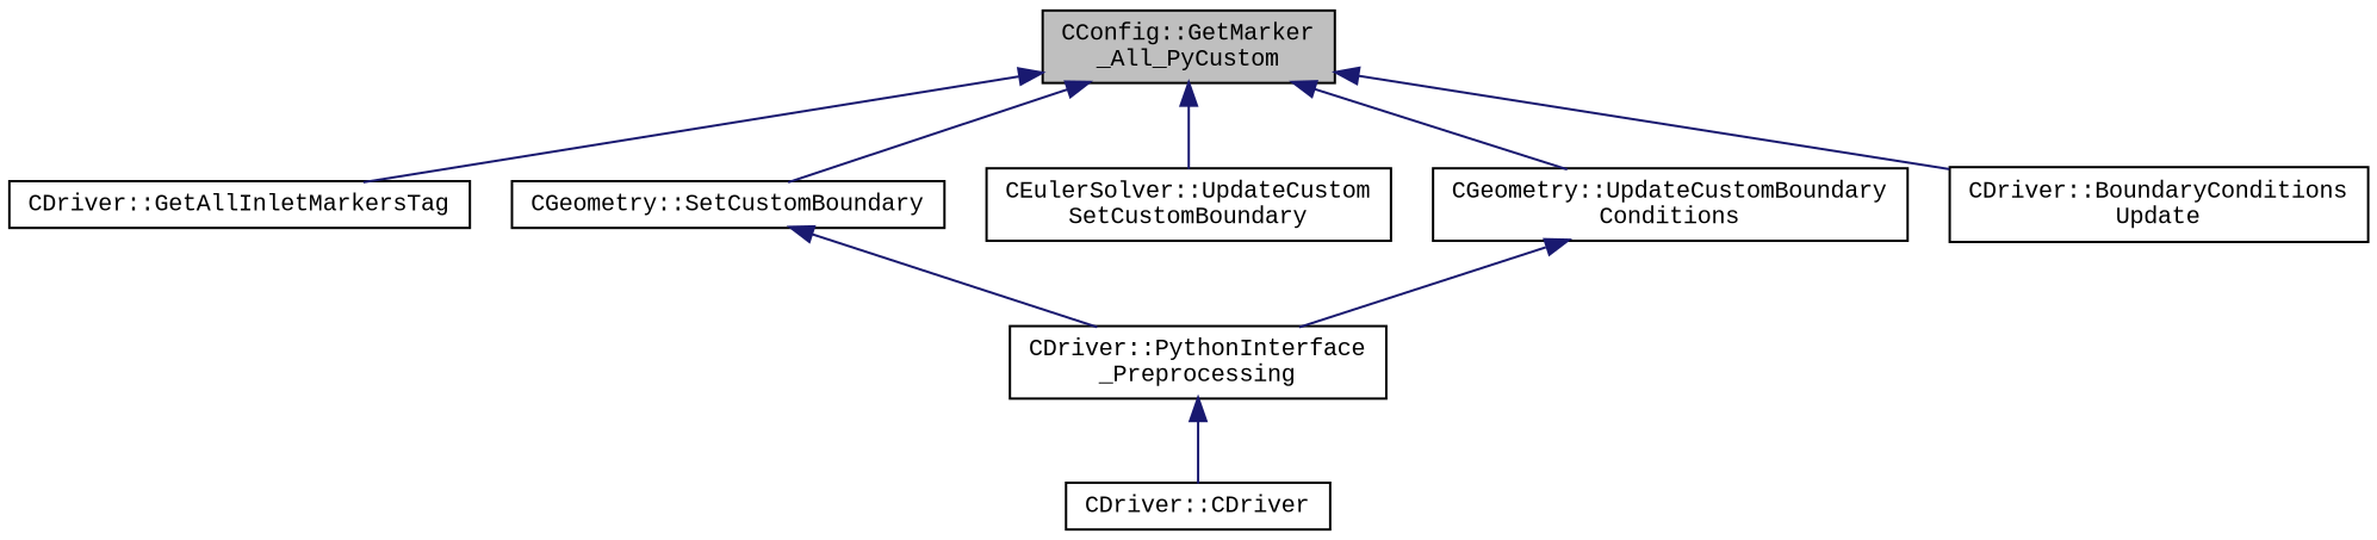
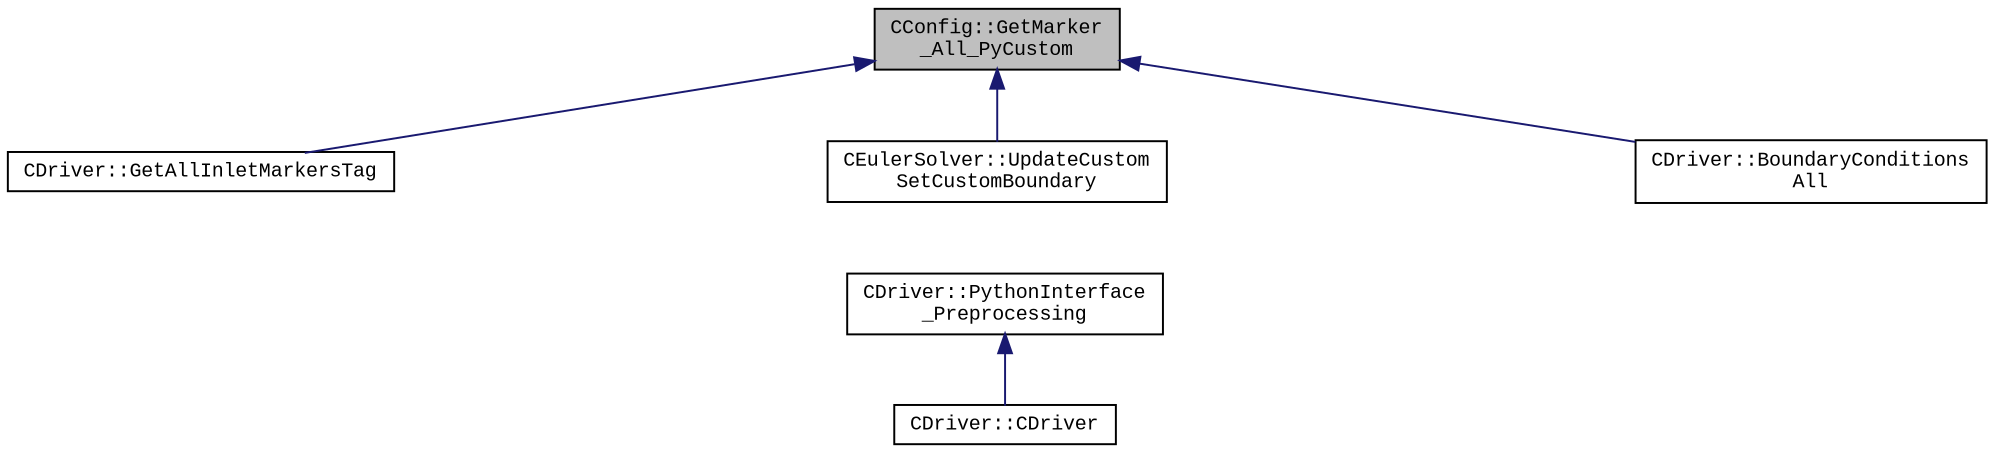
  digraph {
    fontname="Liberation Mono"
    rankdir=TB
    node [color=black fillcolor=white fontname="Liberation Mono" fontsize=10 shape=record style=filled]
    edge [color=midnightblue dir=back fontname="Liberation Mono" fontsize=10 labelfontname=Helvetica labelfontsize=10 style=solid]
    n1 [fillcolor=grey75 fontcolor=black height=0.2 label="CConfig::GetMarker\l_All_PyCustom" width=0.4]
    n2 [height=0.2 label="CDriver::GetAllInletMarkersTag" width=0.4]
-   n3 [height=0.2 label="CGeometry::SetCustomBoundary" width=0.4]
    n4 [height=0.2 label="CEulerSolver::UpdateCustom\lSetCustomBoundary" width=0.4]
-   n5 [height=0.2 label="CGeometry::UpdateCustomBoundary\lConditions" width=0.4]
-   n6 [height=0.2 label="CDriver::BoundaryConditions\lUpdate" width=0.4]
+   n6 [height=0.2 label="CDriver::BoundaryConditions\lAll" width=0.4]
    n7 [height=0.2 label="CDriver::PythonInterface\l_Preprocessing" width=0.4]
    n8 [height=0.2 label="CDriver::CDriver" width=0.4]
    n1 -> n2
-   n1 -> n3
    n1 -> n4
-   n1 -> n5
    n1 -> n6
-   n3 -> n7
-   n5 -> n7
    n7 -> n8
  }
